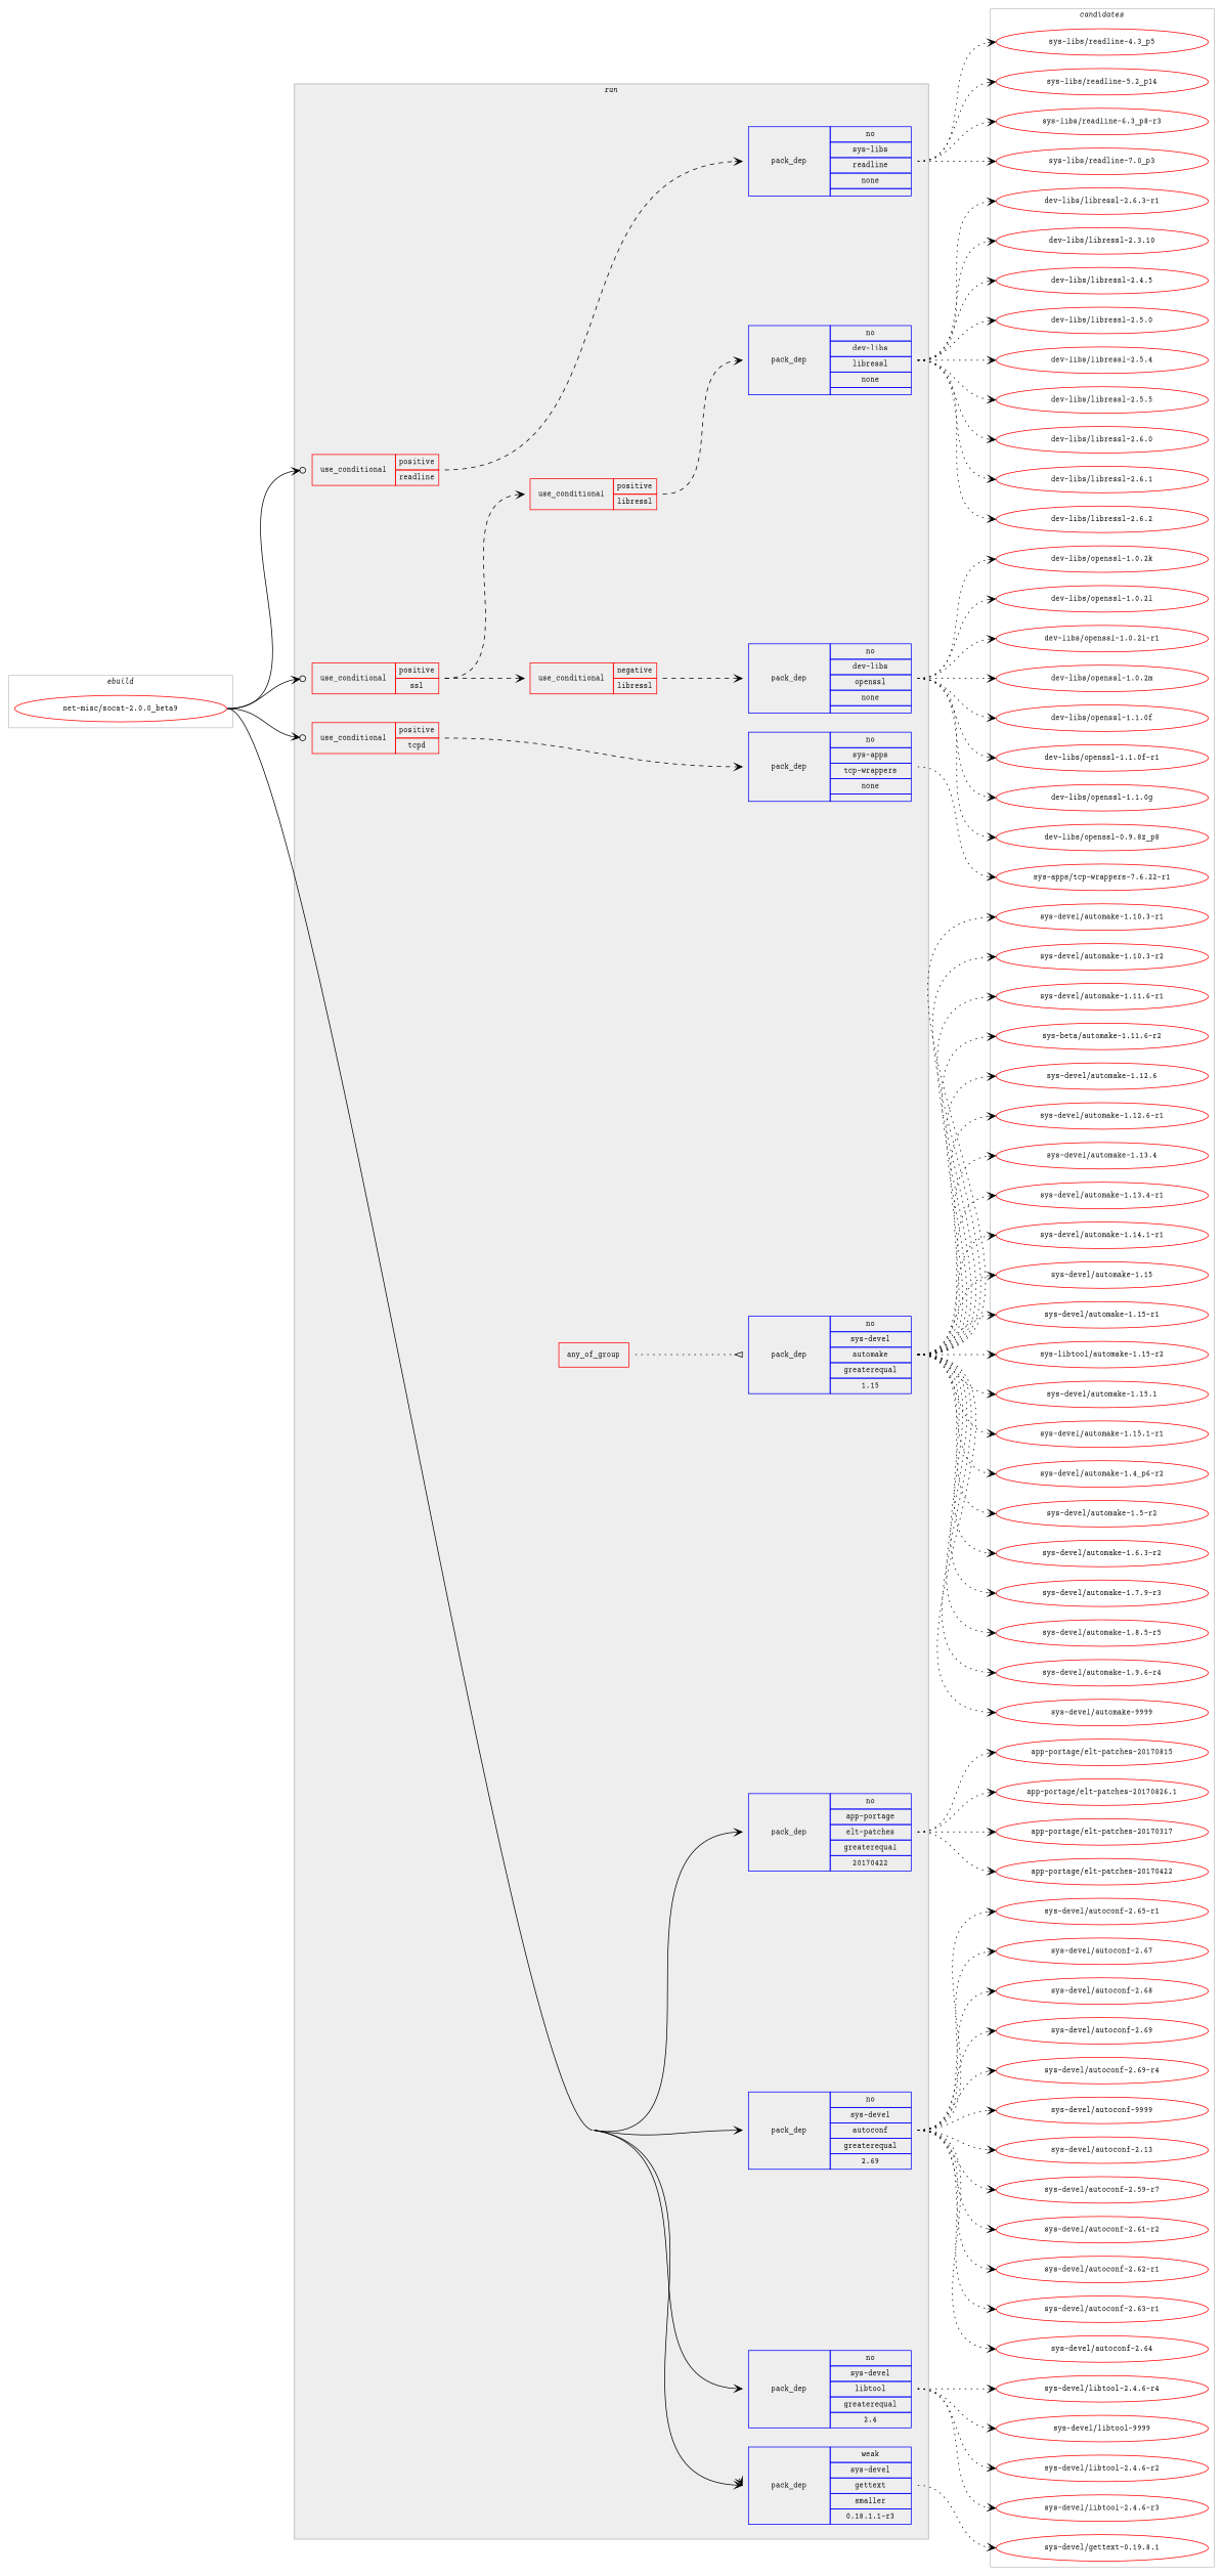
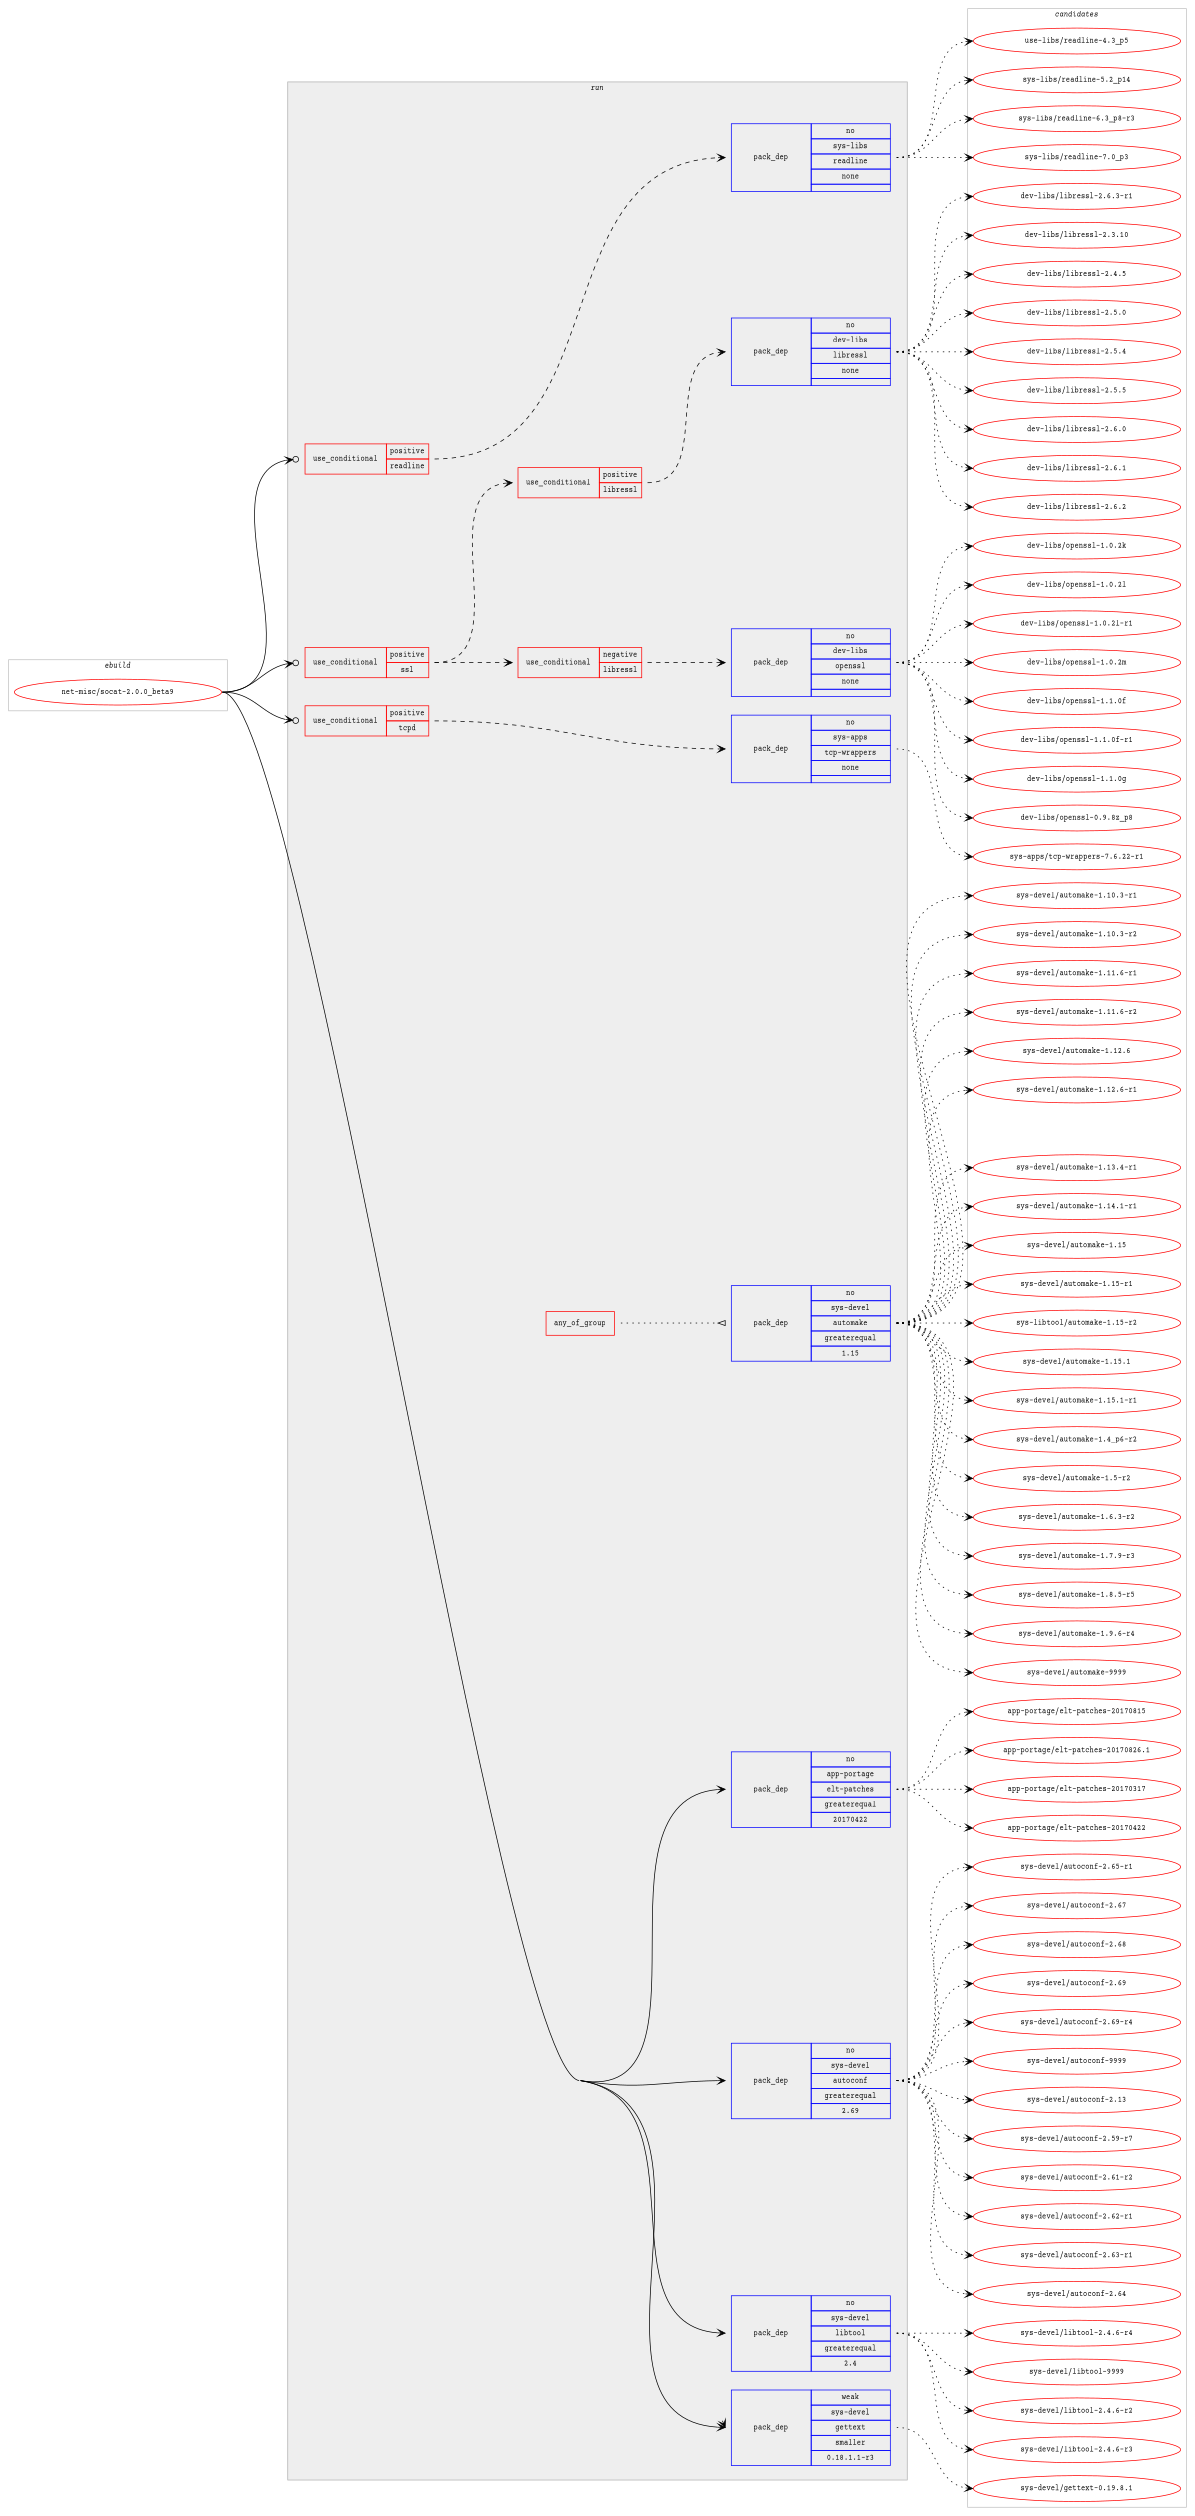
  digraph {
    compound=true
    concentrate=true
    fontname="Courier Prime"
    fontsize=10
    newrank=true
    rankdir=LR
    ranksep=1.5
    node [color=red fontname="Courier Prime" fontsize=10]
    edge [arrowhead=vee fontname="Courier Prime" headport=w style=dotted tailport=e weight=100]
    n1 [label="net-misc/socat-2.0.0_beta9" width=4]
    n2 [color=blue label=<<TABLE BORDER="0" CELLBORDER="1" CELLSPACING="0" CELLPADDING="4" WIDTH="220"><TR><TD ROWSPAN="6" CELLPADDING="30">pack_dep</TD></TR><TR><TD WIDTH="110">no</TD></TR><TR><TD>sys-devel</TD></TR><TR><TD>automake</TD></TR><TR><TD>greaterequal</TD></TR><TR><TD>1.15</TD></TR></TABLE>> shape=none]
    n3 [label=<<TABLE BORDER="0" CELLBORDER="1" CELLSPACING="0" CELLPADDING="4"><TR><TD CELLPADDING="10">any_of_group</TD></TR></TABLE>> shape=none]
    n4 [color=blue label=<<TABLE BORDER="0" CELLBORDER="1" CELLSPACING="0" CELLPADDING="4" WIDTH="220"><TR><TD ROWSPAN="6" CELLPADDING="30">pack_dep</TD></TR><TR><TD WIDTH="110">no</TD></TR><TR><TD>app-portage</TD></TR><TR><TD>elt-patches</TD></TR><TR><TD>greaterequal</TD></TR><TR><TD>20170422</TD></TR></TABLE>> shape=none]
    n5 [color=blue label=<<TABLE BORDER="0" CELLBORDER="1" CELLSPACING="0" CELLPADDING="4" WIDTH="220"><TR><TD ROWSPAN="6" CELLPADDING="30">pack_dep</TD></TR><TR><TD WIDTH="110">no</TD></TR><TR><TD>sys-devel</TD></TR><TR><TD>autoconf</TD></TR><TR><TD>greaterequal</TD></TR><TR><TD>2.69</TD></TR></TABLE>> shape=none]
    n6 [color=blue label=<<TABLE BORDER="0" CELLBORDER="1" CELLSPACING="0" CELLPADDING="4" WIDTH="220"><TR><TD ROWSPAN="6" CELLPADDING="30">pack_dep</TD></TR><TR><TD WIDTH="110">no</TD></TR><TR><TD>sys-devel</TD></TR><TR><TD>libtool</TD></TR><TR><TD>greaterequal</TD></TR><TR><TD>2.4</TD></TR></TABLE>> shape=none]
    n7 [color=blue label=<<TABLE BORDER="0" CELLBORDER="1" CELLSPACING="0" CELLPADDING="4" WIDTH="220"><TR><TD ROWSPAN="6" CELLPADDING="30">pack_dep</TD></TR><TR><TD WIDTH="110">weak</TD></TR><TR><TD>sys-devel</TD></TR><TR><TD>gettext</TD></TR><TR><TD>smaller</TD></TR><TR><TD>0.18.1.1-r3</TD></TR></TABLE>> shape=none]
    n8 [color=blue label=<<TABLE BORDER="0" CELLBORDER="1" CELLSPACING="0" CELLPADDING="4" WIDTH="220"><TR><TD ROWSPAN="6" CELLPADDING="30">pack_dep</TD></TR><TR><TD WIDTH="110">no</TD></TR><TR><TD>sys-libs</TD></TR><TR><TD>readline</TD></TR><TR><TD>none</TD></TR><TR><TD></TD></TR></TABLE>> shape=none]
    n9 [label=<<TABLE BORDER="0" CELLBORDER="1" CELLSPACING="0" CELLPADDING="4"><TR><TD ROWSPAN="3" CELLPADDING="10">use_conditional</TD></TR><TR><TD>positive</TD></TR><TR><TD>readline</TD></TR></TABLE>> shape=none]
    n10 [color=blue label=<<TABLE BORDER="0" CELLBORDER="1" CELLSPACING="0" CELLPADDING="4" WIDTH="220"><TR><TD ROWSPAN="6" CELLPADDING="30">pack_dep</TD></TR><TR><TD WIDTH="110">no</TD></TR><TR><TD>dev-libs</TD></TR><TR><TD>openssl</TD></TR><TR><TD>none</TD></TR><TR><TD></TD></TR></TABLE>> shape=none]
    n11 [label=<<TABLE BORDER="0" CELLBORDER="1" CELLSPACING="0" CELLPADDING="4"><TR><TD ROWSPAN="3" CELLPADDING="10">use_conditional</TD></TR><TR><TD>negative</TD></TR><TR><TD>libressl</TD></TR></TABLE>> shape=none]
    n12 [color=blue label=<<TABLE BORDER="0" CELLBORDER="1" CELLSPACING="0" CELLPADDING="4" WIDTH="220"><TR><TD ROWSPAN="6" CELLPADDING="30">pack_dep</TD></TR><TR><TD WIDTH="110">no</TD></TR><TR><TD>dev-libs</TD></TR><TR><TD>libressl</TD></TR><TR><TD>none</TD></TR><TR><TD></TD></TR></TABLE>> shape=none]
    n13 [label=<<TABLE BORDER="0" CELLBORDER="1" CELLSPACING="0" CELLPADDING="4"><TR><TD ROWSPAN="3" CELLPADDING="10">use_conditional</TD></TR><TR><TD>positive</TD></TR><TR><TD>libressl</TD></TR></TABLE>> shape=none]
    n14 [label=<<TABLE BORDER="0" CELLBORDER="1" CELLSPACING="0" CELLPADDING="4"><TR><TD ROWSPAN="3" CELLPADDING="10">use_conditional</TD></TR><TR><TD>positive</TD></TR><TR><TD>ssl</TD></TR></TABLE>> shape=none]
    n15 [color=blue label=<<TABLE BORDER="0" CELLBORDER="1" CELLSPACING="0" CELLPADDING="4" WIDTH="220"><TR><TD ROWSPAN="6" CELLPADDING="30">pack_dep</TD></TR><TR><TD WIDTH="110">no</TD></TR><TR><TD>sys-apps</TD></TR><TR><TD>tcp-wrappers</TD></TR><TR><TD>none</TD></TR><TR><TD></TD></TR></TABLE>> shape=none]
    n16 [label=<<TABLE BORDER="0" CELLBORDER="1" CELLSPACING="0" CELLPADDING="4"><TR><TD ROWSPAN="3" CELLPADDING="10">use_conditional</TD></TR><TR><TD>positive</TD></TR><TR><TD>tcpd</TD></TR></TABLE>> shape=none]
    n17 [label="sys-devel/automake-1.10.3-r1" width=4]
    n18 [label="sys-devel/automake-1.10.3-r2" width=4]
    n19 [label="sys-devel/automake-1.11.6-r1" width=4]
-   n20 [label="sys-beta/automake-1.11.6-r2" width=4]
+   n20 [label="sys-devel/automake-1.11.6-r2" width=4]
    n21 [label="sys-devel/automake-1.12.6" width=4]
    n22 [label="sys-devel/automake-1.12.6-r1" width=4]
-   n23 [label="sys-devel/automake-1.13.4" width=4]
    n24 [label="sys-devel/automake-1.13.4-r1" width=4]
    n25 [label="sys-devel/automake-1.14.1-r1" width=4]
    n26 [label="sys-devel/automake-1.15" width=4]
    n27 [label="sys-devel/automake-1.15-r1" width=4]
    n28 [label="sys-libtool/automake-1.15-r2" width=4]
    n29 [label="sys-devel/automake-1.15.1" width=4]
    n30 [label="sys-devel/automake-1.15.1-r1" width=4]
    n31 [label="sys-devel/automake-1.4_p6-r2" width=4]
    n32 [label="sys-devel/automake-1.5-r2" width=4]
    n33 [label="sys-devel/automake-1.6.3-r2" width=4]
    n34 [label="sys-devel/automake-1.7.9-r3" width=4]
    n35 [label="sys-devel/automake-1.8.5-r5" width=4]
    n36 [label="sys-devel/automake-1.9.6-r4" width=4]
    n37 [label="sys-devel/automake-9999" width=4]
    n38 [label="app-portage/elt-patches-20170317" width=4]
    n39 [label="app-portage/elt-patches-20170422" width=4]
    n40 [label="app-portage/elt-patches-20170815" width=4]
    n41 [label="app-portage/elt-patches-20170826.1" width=4]
    n42 [label="sys-devel/autoconf-2.13" width=4]
    n43 [label="sys-devel/autoconf-2.59-r7" width=4]
    n44 [label="sys-devel/autoconf-2.61-r2" width=4]
    n45 [label="sys-devel/autoconf-2.62-r1" width=4]
    n46 [label="sys-devel/autoconf-2.63-r1" width=4]
    n47 [label="sys-devel/autoconf-2.64" width=4]
    n48 [label="sys-devel/autoconf-2.65-r1" width=4]
    n49 [label="sys-devel/autoconf-2.67" width=4]
    n50 [label="sys-devel/autoconf-2.68" width=4]
    n51 [label="sys-devel/autoconf-2.69" width=4]
    n52 [label="sys-devel/autoconf-2.69-r4" width=4]
    n53 [label="sys-devel/autoconf-9999" width=4]
    n54 [label="sys-devel/libtool-2.4.6-r2" width=4]
    n55 [label="sys-devel/libtool-2.4.6-r3" width=4]
    n56 [label="sys-devel/libtool-2.4.6-r4" width=4]
    n57 [label="sys-devel/libtool-9999" width=4]
    n58 [label="sys-devel/gettext-0.19.8.1" width=4]
-   n59 [label="sys-libs/readline-4.3_p5" width=4]
+   n59 [label="use-libs/readline-4.3_p5" width=4]
    n60 [label="sys-libs/readline-5.2_p14" width=4]
    n61 [label="sys-libs/readline-6.3_p8-r3" width=4]
    n62 [label="sys-libs/readline-7.0_p3" width=4]
    n63 [label="dev-libs/openssl-0.9.8z_p8" width=4]
    n64 [label="dev-libs/openssl-1.0.2k" width=4]
    n65 [label="dev-libs/openssl-1.0.2l" width=4]
    n66 [label="dev-libs/openssl-1.0.2l-r1" width=4]
    n67 [label="dev-libs/openssl-1.0.2m" width=4]
    n68 [label="dev-libs/openssl-1.1.0f" width=4]
    n69 [label="dev-libs/openssl-1.1.0f-r1" width=4]
    n70 [label="dev-libs/openssl-1.1.0g" width=4]
    n71 [label="dev-libs/libressl-2.3.10" width=4]
    n72 [label="dev-libs/libressl-2.4.5" width=4]
    n73 [label="dev-libs/libressl-2.5.0" width=4]
    n74 [label="dev-libs/libressl-2.5.4" width=4]
    n75 [label="dev-libs/libressl-2.5.5" width=4]
    n76 [label="dev-libs/libressl-2.6.0" width=4]
    n77 [label="dev-libs/libressl-2.6.1" width=4]
    n78 [label="dev-libs/libressl-2.6.2" width=4]
    n79 [label="dev-libs/libressl-2.6.3-r1" width=4]
    n80 [label="sys-apps/tcp-wrappers-7.6.22-r1" width=4]
    subgraph cluster_1 {
      color=gray
      label=<<i>ebuild</i>>
      rank=same
      n1
    }
    subgraph cluster_2 {
      color=gray
      label=<<i>dependencies</i>>
      subgraph cluster_3 {
        color=gray
        fillcolor="#eeeeee"
        label=<<i>compile</i>>
        style=filled
        subgraph sub_4 {
          color=gray
          fillcolor="#eeeeee"
          label=<<i>compile</i>>
          style=filled
          n3
          subgraph sub_5 {
            color=gray
            fillcolor="#eeeeee"
            label=<<i>compile</i>>
            style=filled
            n2
          }
        }
        subgraph sub_6 {
          color=gray
          fillcolor="#eeeeee"
          label=<<i>compile</i>>
          style=filled
          n4
        }
        subgraph sub_7 {
          color=gray
          fillcolor="#eeeeee"
          label=<<i>compile</i>>
          style=filled
          n5
        }
        subgraph sub_8 {
          color=gray
          fillcolor="#eeeeee"
          label=<<i>compile</i>>
          style=filled
          n6
        }
        subgraph sub_9 {
          color=gray
          fillcolor="#eeeeee"
          label=<<i>compile</i>>
          style=filled
          n7
        }
      }
      subgraph cluster_10 {
        color=gray
        fillcolor="#eeeeee"
        label=<<i>compile and run</i>>
        style=filled
        subgraph sub_11 {
          color=gray
          fillcolor="#eeeeee"
          label=<<i>compile and run</i>>
          style=filled
          n9
          subgraph sub_12 {
            color=gray
            fillcolor="#eeeeee"
            label=<<i>compile and run</i>>
            style=filled
            n8
          }
        }
        subgraph sub_13 {
          color=gray
          fillcolor="#eeeeee"
          label=<<i>compile and run</i>>
          style=filled
          n14
          subgraph sub_14 {
            color=gray
            fillcolor="#eeeeee"
            label=<<i>compile and run</i>>
            style=filled
            n11
            subgraph sub_15 {
              color=gray
              fillcolor="#eeeeee"
              label=<<i>compile and run</i>>
              style=filled
              n10
            }
          }
          subgraph sub_16 {
            color=gray
            fillcolor="#eeeeee"
            label=<<i>compile and run</i>>
            style=filled
            n13
            subgraph sub_17 {
              color=gray
              fillcolor="#eeeeee"
              label=<<i>compile and run</i>>
              style=filled
              n12
            }
          }
        }
        subgraph sub_18 {
          color=gray
          fillcolor="#eeeeee"
          label=<<i>compile and run</i>>
          style=filled
          n16
          subgraph sub_19 {
            color=gray
            fillcolor="#eeeeee"
            label=<<i>compile and run</i>>
            style=filled
            n15
          }
        }
      }
      subgraph cluster_20 {
        color=gray
        fillcolor="#eeeeee"
        label=<<i>run</i>>
        style=filled
      }
    }
    subgraph cluster_21 {
      color=gray
      label=<<i>candidates</i>>
      rank=same
      subgraph sub_22 {
        color=black
        label=<<i>candidates</i>>
        nodesep=1
        rank=same
        n17
        n18
        n19
        n20
        n21
        n22
-       n23
        n24
        n25
        n26
        n27
        n28
        n29
        n30
        n31
        n32
        n33
        n34
        n35
        n36
        n37
      }
      subgraph sub_23 {
        color=black
        label=<<i>candidates</i>>
        nodesep=1
        rank=same
        n38
        n39
        n40
        n41
      }
      subgraph sub_24 {
        color=black
        label=<<i>candidates</i>>
        nodesep=1
        rank=same
        n42
        n43
        n44
        n45
        n46
        n47
        n48
        n49
        n50
        n51
        n52
        n53
      }
      subgraph sub_25 {
        color=black
        label=<<i>candidates</i>>
        nodesep=1
        rank=same
        n54
        n55
        n56
        n57
      }
      subgraph sub_26 {
        color=black
        label=<<i>candidates</i>>
        nodesep=1
        rank=same
        n58
      }
      subgraph sub_27 {
        color=black
        label=<<i>candidates</i>>
        nodesep=1
        rank=same
        n59
        n60
        n61
        n62
      }
      subgraph sub_28 {
        color=black
        label=<<i>candidates</i>>
        nodesep=1
        rank=same
        n63
        n64
        n65
        n66
        n67
        n68
        n69
        n70
      }
      subgraph sub_29 {
        color=black
        label=<<i>candidates</i>>
        nodesep=1
        rank=same
        n71
        n72
        n73
        n74
        n75
        n76
        n77
        n78
        n79
      }
      subgraph sub_30 {
        color=black
        label=<<i>candidates</i>>
        nodesep=1
        rank=same
        n80
      }
    }
    n1 -> n4 [style=solid weight=20]
    n1 -> n5 [style=solid weight=20]
    n1 -> n6 [style=solid weight=20]
    n1 -> n7 [style=solid weight=20]
    n1 -> n9 [arrowhead=odotvee style=solid weight=20]
    n1 -> n14 [arrowhead=odotvee style=solid weight=20]
    n1 -> n16 [arrowhead=odotvee style=solid weight=20]
    n2 -> n17
    n2 -> n18
    n2 -> n19
    n2 -> n20
    n2 -> n21
    n2 -> n22
-   n2 -> n23
    n2 -> n24
    n2 -> n25
    n2 -> n26
    n2 -> n27
    n2 -> n28
    n2 -> n29
    n2 -> n30
    n2 -> n31
    n2 -> n32
    n2 -> n33
    n2 -> n34
    n2 -> n35
    n2 -> n36
    n2 -> n37
    n3 -> n2 [arrowhead=oinv weight=20]
    n4 -> n38
    n4 -> n39
    n4 -> n40
    n4 -> n41
    n5 -> n42
    n5 -> n43
    n5 -> n44
    n5 -> n45
    n5 -> n46
    n5 -> n47
    n5 -> n48
    n5 -> n49
    n5 -> n50
    n5 -> n51
    n5 -> n52
    n5 -> n53
    n6 -> n54
    n6 -> n55
    n6 -> n56
    n6 -> n57
    n7 -> n58
    n8 -> n59
    n8 -> n60
    n8 -> n61
    n8 -> n62
    n9 -> n8 [style=dashed weight=20]
    n10 -> n63
    n10 -> n64
    n10 -> n65
    n10 -> n66
    n10 -> n67
    n10 -> n68
    n10 -> n69
    n10 -> n70
    n11 -> n10 [style=dashed weight=20]
    n12 -> n71
    n12 -> n72
    n12 -> n73
    n12 -> n74
    n12 -> n75
    n12 -> n76
    n12 -> n77
    n12 -> n78
    n12 -> n79
    n13 -> n12 [style=dashed weight=20]
    n14 -> n11 [style=dashed weight=20]
    n14 -> n13 [style=dashed weight=20]
    n15 -> n80
    n16 -> n15 [style=dashed weight=20]
  }
